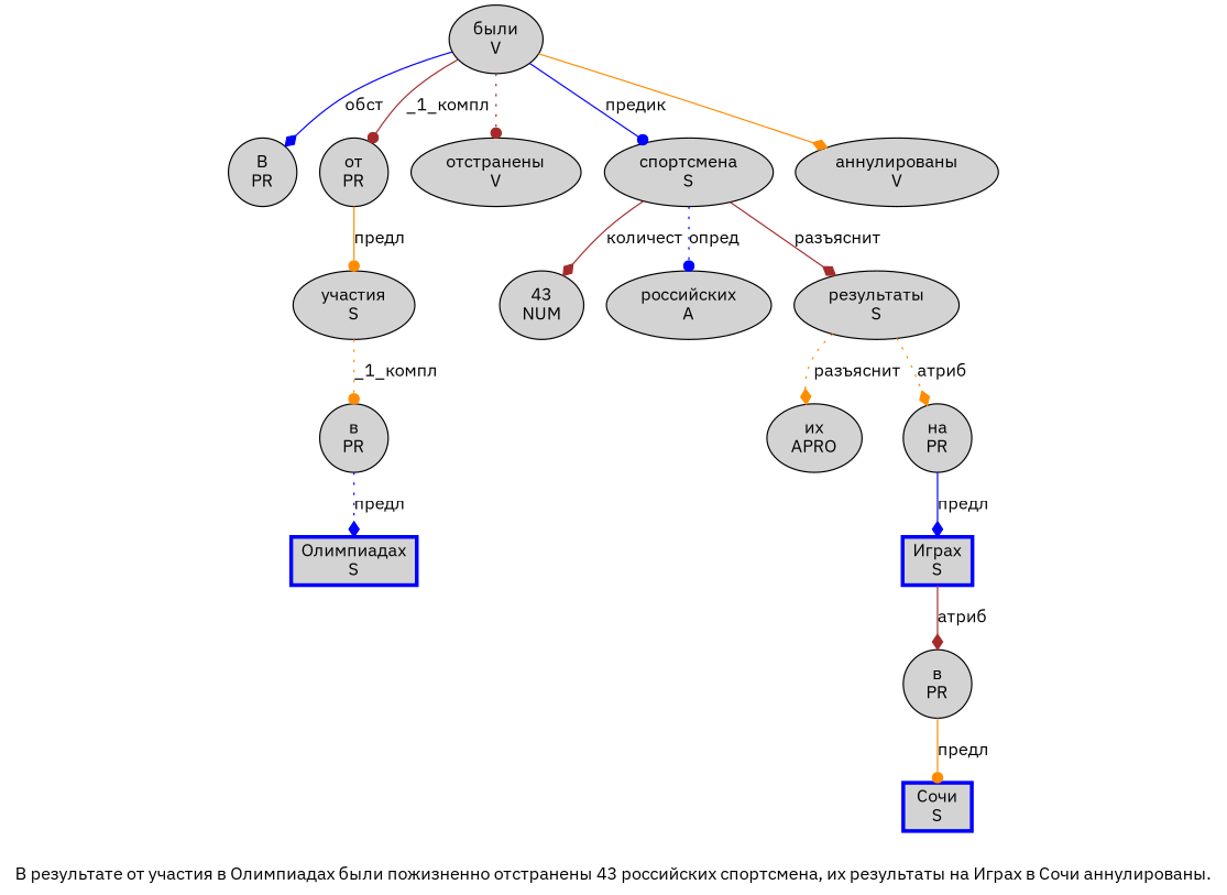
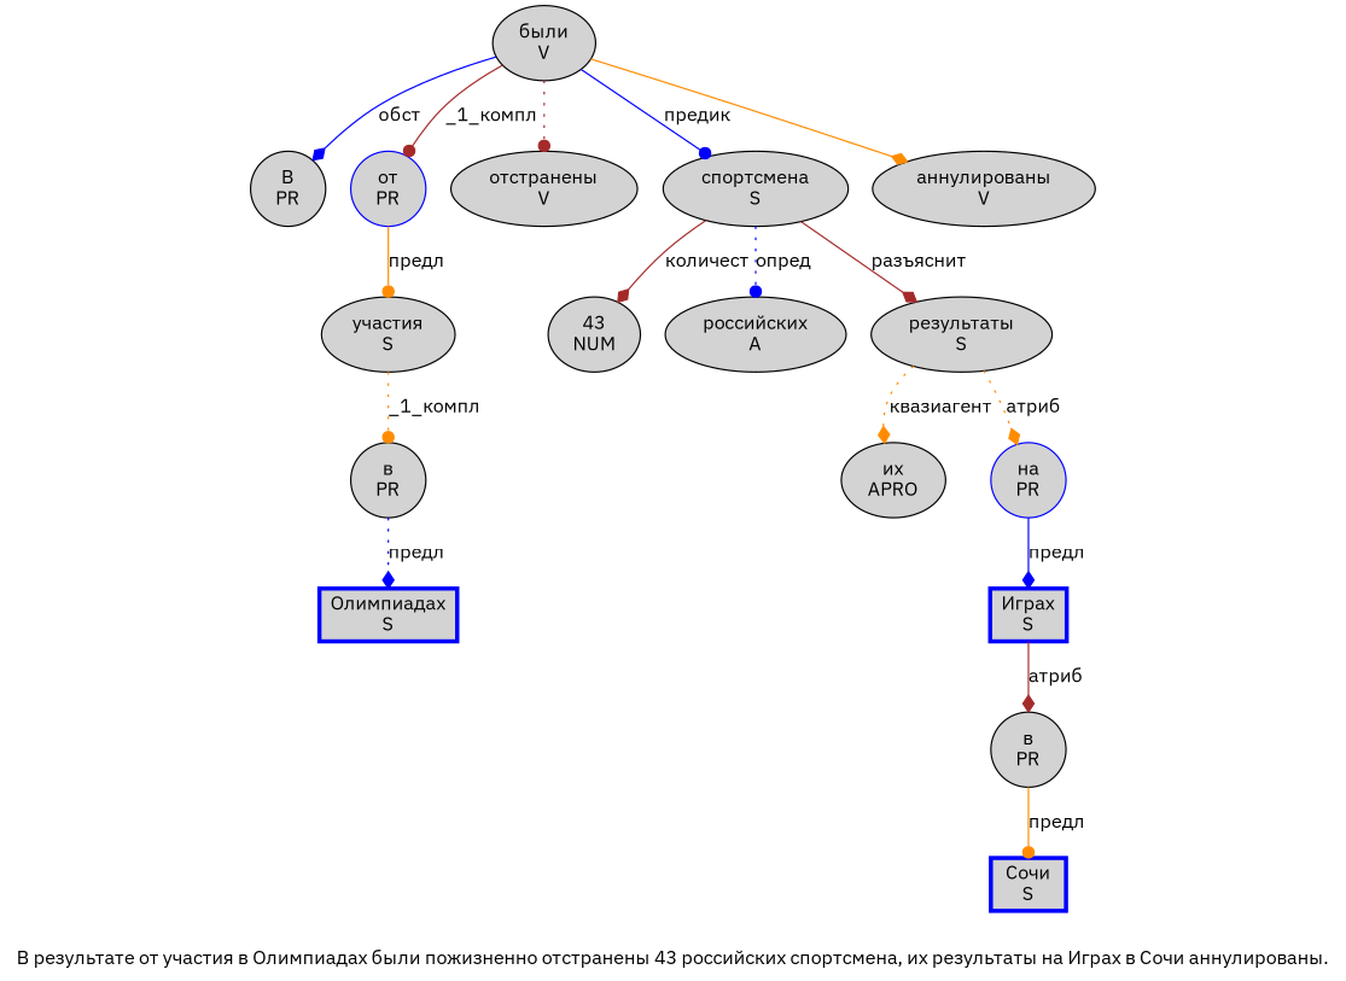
  digraph {
    fontname="IBM Plex Sans"
    label="В результате от участия в Олимпиадах были пожизненно отстранены 43 российских спортсмена, их результаты на Играх в Сочи аннулированы."
    node [fillcolor=lightgray fontname="IBM Plex Sans" penwidth=1 shape=ellipse style=filled]
    edge [arrowhead=diamond color=darkorange fontname="IBM Plex Sans" style=solid]
    n1 [label="В\nPR"]
-   n2 [label="от\nPR"]
+   n2 [label="от\nPR" color=blue]
    n3 [label="участия\nS"]
    n4 [label="в\nPR"]
    n5 [color=blue label="Олимпиадах\nS" penwidth=3 shape=box]
    n6 [label="были\nV"]
    n7 [label="отстранены\nV"]
    n8 [label="спортсмена\nS"]
    n9 [label="аннулированы\nV"]
    n10 [label="43\nNUM"]
    n11 [label="российских\nA"]
    n12 [label="результаты\nS"]
    n13 [label="их\nAPRO"]
-   n14 [label="на\nPR"]
+   n14 [label="на\nPR" color=blue]
    n15 [color=blue label="Играх\nS" penwidth=3 shape=box]
    n16 [label="в\nPR"]
    n17 [color=blue label="Сочи\nS" penwidth=3 shape=box]
    n2 -> n3 [arrowhead=dot label="предл"]
    n3 -> n4 [arrowhead=dot label="_1_компл" style=dotted]
    n4 -> n5 [color=blue label="предл" style=dotted]
    n6 -> n1 [color=blue label="обст"]
    n6 -> n2 [arrowhead=dot color=brown label="_1_компл"]
    n6 -> n7 [arrowhead=dot color=brown style=dotted]
    n6 -> n8 [arrowhead=dot color=blue label="предик"]
    n6 -> n9
    n8 -> n10 [color=brown label="количест"]
    n8 -> n11 [arrowhead=dot color=blue label="опред" style=dotted]
    n8 -> n12 [color=brown label="разъяснит"]
-   n12 -> n13 [label="разъяснит" style=dotted]
+   n12 -> n13 [label="квазиагент" style=dotted]
    n12 -> n14 [label="атриб" style=dotted]
    n14 -> n15 [color=blue label="предл"]
    n15 -> n16 [color=brown label="атриб"]
    n16 -> n17 [arrowhead=dot label="предл"]
  }
